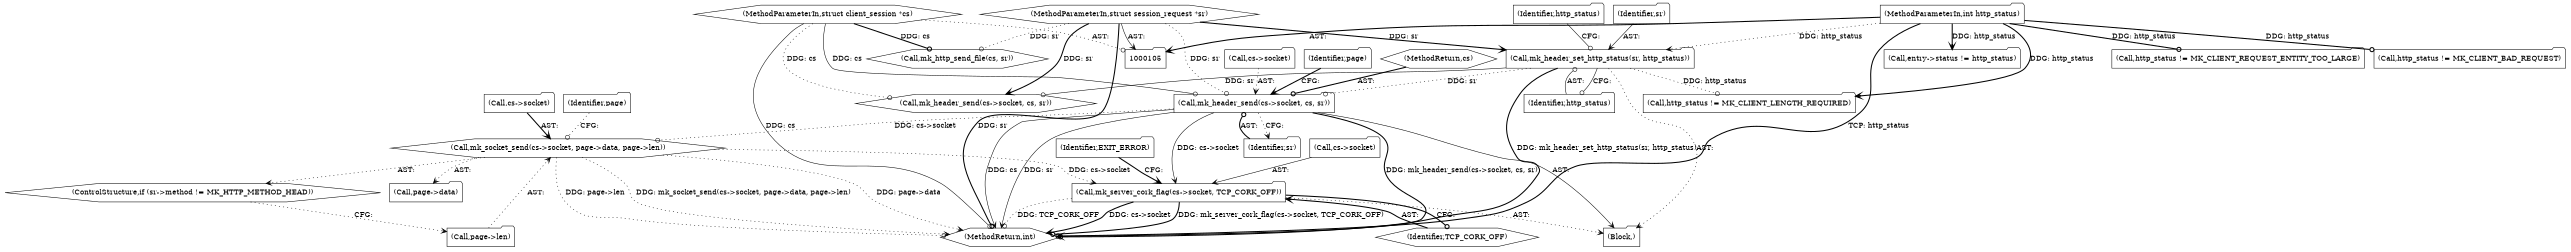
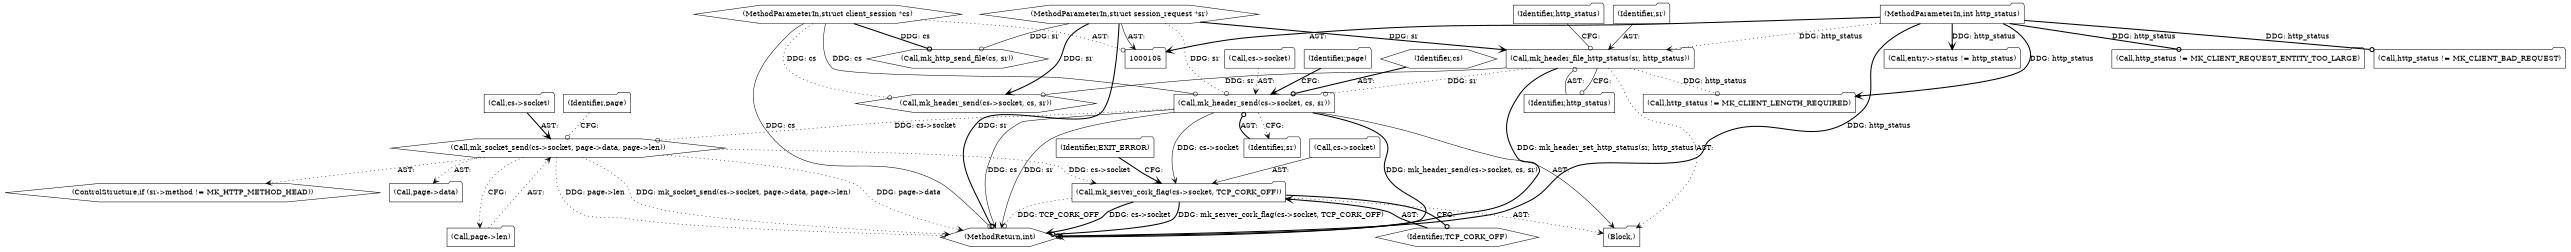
  digraph {
    node [shape=folder]
    edge [arrowhead=vee style=dotted]
    n1 [label="(Call,mk_header_send(cs->socket, cs, sr))"]
    n2 [label="(Call,mk_socket_send(cs->socket, page->data, page->len))" shape=hexagon]
    n3 [label="(Call,mk_server_cork_flag(cs->socket, TCP_CORK_OFF))"]
    n4 [label="(Block,)"]
    n5 [label="(Identifier,sr)"]
    n6 [label="(MethodReturn,int)" shape=hexagon]
    n7 [label="(Call,page->len)"]
    n8 [label="(ControlStructure,if (sr->method != MK_HTTP_METHOD_HEAD))" shape=hexagon]
    n9 [label="(Call,page->data)"]
    n10 [label="(Identifier,TCP_CORK_OFF)" shape=hexagon]
    n11 [label="(MethodParameterIn,struct client_session *cs)" shape=hexagon]
    n12 [label="(Call,mk_header_send(cs->socket, cs, sr))" shape=hexagon]
    n13 [label="(Call,mk_http_send_file(cs, sr))" shape=hexagon]
    1000105
-   n15 [label="(Call,mk_header_set_http_status(sr, http_status))"]
+   n15 [label="(Call,mk_header_file_http_status(sr, http_status))"]
    n16 [label="(Identifier,http_status)"]
    n17 [label="(Call,http_status != MK_CLIENT_LENGTH_REQUIRED)"]
    n18 [label="(MethodParameterIn,struct session_request *sr)" shape=hexagon]
    n19 [label="(MethodParameterIn,int http_status)"]
    n20 [label="(Call,http_status != MK_CLIENT_REQUEST_ENTITY_TOO_LARGE)"]
    n21 [label="(Call,http_status != MK_CLIENT_BAD_REQUEST)"]
    n22 [label="(Call,entry->status != http_status)"]
    n23 [label="(Identifier,page)"]
    n24 [label="(Call,cs->socket)"]
    n25 [label="(Identifier,http_status)"]
    n26 [label="(Call,cs->socket)"]
    n27 [label="(Identifier,page)"]
    n28 [label="(Call,cs->socket)"]
    n29 [label="(Identifier,sr)"]
-   n30 [label="(MethodReturn,cs)" shape=hexagon]
+   n30 [label="(Identifier,cs)" shape=hexagon]
    n31 [label="(Identifier,EXIT_ERROR)"]
    n1 -> n2 [arrowhead=odot label="DDG: cs->socket"]
    n1 -> n3 [label="DDG: cs->socket" style=solid]
    n1 -> n4 [label="AST: " style=solid]
    n1 -> n5 [label="CFG: "]
    n1 -> n6 [label="DDG: mk_header_send(cs->socket, cs, sr)" style=bold]
    n1 -> n6 [label="DDG: cs" style=solid]
    n1 -> n6 [label="DDG: sr" style=solid]
    n2 -> n3 [label="DDG: cs->socket"]
    n2 -> n6 [label="DDG: page->data"]
    n2 -> n6 [arrowhead=odot label="DDG: page->len"]
    n2 -> n6 [label="DDG: mk_socket_send(cs->socket, page->data, page->len)"]
-   n8 -> n7 [label="CFG: "]
+   n2 -> n7 [label="CFG: "]
    n2 -> n8 [label="AST: "]
    n2 -> n9 [label="AST: "]
    n3 -> n4 [label="AST: "]
    n3 -> n6 [arrowhead=odot label="DDG: mk_server_cork_flag(cs->socket, TCP_CORK_OFF)" style=bold]
    n3 -> n6 [arrowhead=odot label="DDG: TCP_CORK_OFF"]
    n3 -> n6 [label="DDG: cs->socket" style=bold]
    n3 -> n10 [arrowhead=odot label="CFG: " style=bold]
    n5 -> n1 [arrowhead=odot label="AST: " style=bold]
    n7 -> n2 [label="AST: "]
    n10 -> n3 [label="AST: " style=bold]
    n11 -> n1 [arrowhead=odot label="DDG: cs" style=solid]
    n11 -> n6 [arrowhead=odot label="DDG: cs" style=solid]
    n11 -> n12 [arrowhead=odot label="DDG: cs"]
    n11 -> n13 [arrowhead=odot label="DDG: cs" style=bold]
    n11 -> 1000105 [arrowhead=odot label="AST: "]
    n15 -> n1 [arrowhead=odot label="DDG: sr"]
    n15 -> n4 [label="AST: "]
    n15 -> n6 [arrowhead=odot label="DDG: mk_header_set_http_status(sr, http_status)" style=bold]
    n15 -> n12 [arrowhead=odot label="DDG: sr" style=solid]
    n15 -> n16 [arrowhead=odot label="CFG: " style=solid]
    n15 -> n17 [arrowhead=odot label="DDG: http_status"]
    n16 -> n15 [arrowhead=odot label="AST: " style=solid]
    n18 -> n1 [arrowhead=odot label="DDG: sr"]
    n18 -> n6 [arrowhead=odot label="DDG: sr" style=bold]
    n18 -> n12 [label="DDG: sr" style=bold]
-   n18 -> n13 [arrowhead=odot label="DDG: sr"]
+   n18 -> n13 [arrowhead=odot label="DDG: sr" style=solid]
    n18 -> 1000105 [label="AST: " style=solid]
    n18 -> n15 [label="DDG: sr" style=bold]
-   n19 -> n6 [arrowhead=odot label="TCP: http_status" style=bold]
+   n19 -> n6 [arrowhead=odot label="DDG: http_status" style=bold]
    n19 -> 1000105 [label="AST: " style=bold]
    n19 -> n15 [label="DDG: http_status"]
    n19 -> n17 [label="DDG: http_status" style=bold]
    n19 -> n20 [arrowhead=odot label="DDG: http_status" style=bold]
    n19 -> n21 [arrowhead=odot label="DDG: http_status" style=bold]
    n19 -> n22 [label="DDG: http_status" style=bold]
    n23 -> n2 [arrowhead=odot label="CFG: "]
    n24 -> n3 [label="AST: " style=solid]
    n25 -> n15 [arrowhead=odot label="CFG: " style=solid]
    n26 -> n1 [label="AST: "]
    n27 -> n1 [label="CFG: " style=bold]
    n28 -> n2 [label="AST: " style=bold]
    n29 -> n15 [label="AST: " style=solid]
    n30 -> n1 [arrowhead=odot label="AST: " style=bold]
    n31 -> n3 [label="CFG: " style=bold]
  }
